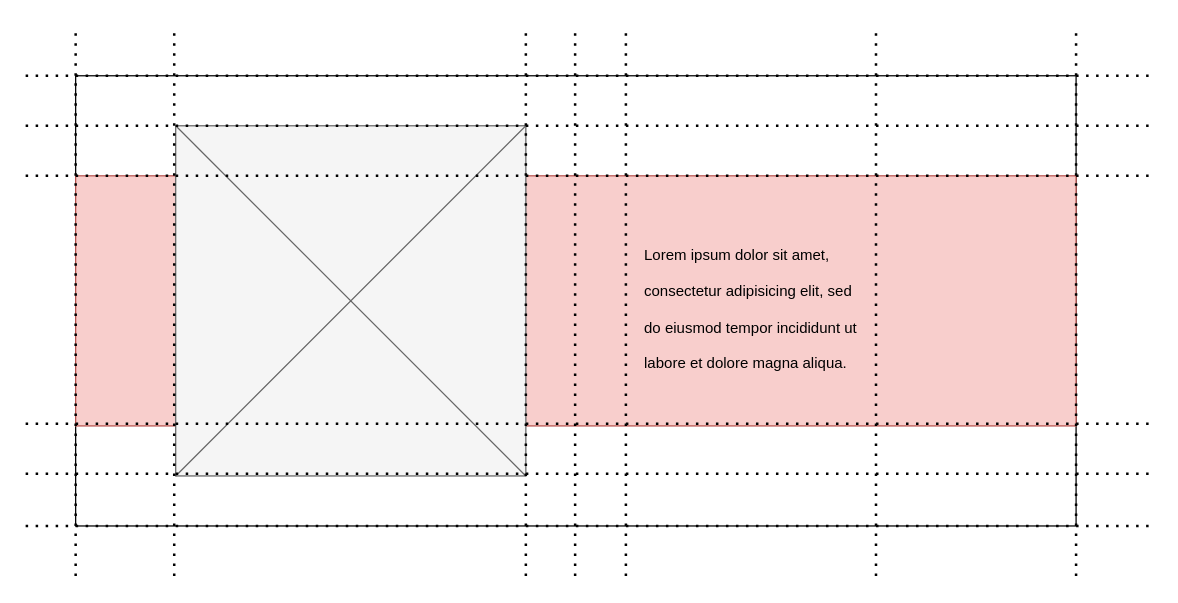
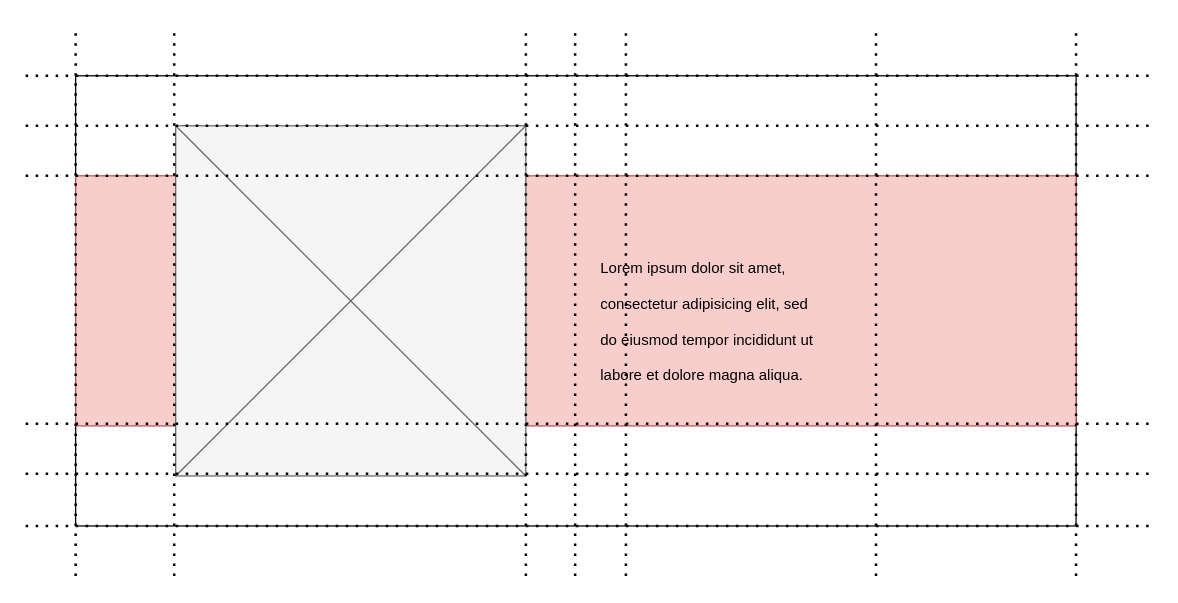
  <mxCell id="0" />
  <mxCell id="1" parent="0" />
  <mxCell id="2" value="" style="rounded=0;whiteSpace=wrap;html=1;" vertex="1" parent="1"><mxGeometry x="60" y="60" width="800" height="360" as="geometry" /></mxCell>
  <mxCell id="3" value="" style="rounded=0;whiteSpace=wrap;html=1;fillColor=#f8cecc;strokeColor=#b85450;" vertex="1" parent="1"><mxGeometry x="60" y="140" width="800" height="200" as="geometry" /></mxCell>
- <mxCell id="4" value="&lt;h1&gt;&lt;span style=&quot;font-size: 12px ; font-weight: normal&quot;&gt;Lorem ipsum dolor sit amet, consectetur adipisicing elit, sed do eiusmod tempor incididunt ut labore et dolore magna aliqua.&lt;/span&gt;&lt;br&gt;&lt;/h1&gt;" style="text;html=1;strokeColor=none;fillColor=none;spacing=5;spacingTop=-20;whiteSpace=wrap;overflow=hidden;rounded=0;" vertex="1" parent="1"><mxGeometry x="510" y="180" width="190" height="120" as="geometry" /></mxCell>
+ <mxCell id="4" value="&lt;h1&gt;&lt;span style=&quot;font-size: 12px ; font-weight: normal&quot;&gt;Lorem ipsum dolor sit amet, consectetur adipisicing elit, sed do eiusmod tempor incididunt ut labore et dolore magna aliqua.&lt;/span&gt;&lt;br&gt;&lt;/h1&gt;" style="text;html=1;strokeColor=none;fillColor=none;spacing=5;spacingTop=-20;whiteSpace=wrap;overflow=hidden;rounded=0;" vertex="1" parent="1"><mxGeometry x="475" y="190" width="190" height="120" as="geometry" /></mxCell>
  <mxCell id="5" value="" style="verticalLabelPosition=bottom;shadow=0;dashed=0;align=center;html=1;verticalAlign=top;strokeWidth=1;shape=mxgraph.mockup.graphics.simpleIcon;strokeColor=#666666;fillColor=#f5f5f5;fontColor=#333333;" vertex="1" parent="1"><mxGeometry x="140" y="100" width="280" height="280" as="geometry" /></mxCell>
  <mxCell id="6" value="" style="endArrow=none;dashed=1;html=1;dashPattern=1 3;strokeWidth=2;" edge="1" parent="1"><mxGeometry width="50" height="50" relative="1" as="geometry"><mxPoint x="20" y="100" as="sourcePoint" /><mxPoint x="920" y="100" as="targetPoint" /></mxGeometry></mxCell>
  <mxCell id="7" value="" style="endArrow=none;dashed=1;html=1;dashPattern=1 3;strokeWidth=2;" edge="1" parent="1"><mxGeometry width="50" height="50" relative="1" as="geometry"><mxPoint x="20" y="140" as="sourcePoint" /><mxPoint x="920" y="140" as="targetPoint" /></mxGeometry></mxCell>
  <mxCell id="8" value="" style="endArrow=none;dashed=1;html=1;dashPattern=1 3;strokeWidth=2;" edge="1" parent="1"><mxGeometry width="50" height="50" relative="1" as="geometry"><mxPoint x="20" y="338.33" as="sourcePoint" /><mxPoint x="920" y="338.33" as="targetPoint" /></mxGeometry></mxCell>
  <mxCell id="9" value="" style="endArrow=none;dashed=1;html=1;dashPattern=1 3;strokeWidth=2;" edge="1" parent="1"><mxGeometry width="50" height="50" relative="1" as="geometry"><mxPoint x="20" y="378.33" as="sourcePoint" /><mxPoint x="920" y="378.33" as="targetPoint" /></mxGeometry></mxCell>
  <mxCell id="10" value="" style="endArrow=none;dashed=1;html=1;dashPattern=1 3;strokeWidth=2;" edge="1" parent="1"><mxGeometry width="50" height="50" relative="1" as="geometry"><mxPoint x="20" y="420" as="sourcePoint" /><mxPoint x="920" y="420" as="targetPoint" /></mxGeometry></mxCell>
  <mxCell id="11" value="" style="endArrow=none;dashed=1;html=1;dashPattern=1 3;strokeWidth=2;" edge="1" parent="1"><mxGeometry width="50" height="50" relative="1" as="geometry"><mxPoint x="20" y="60" as="sourcePoint" /><mxPoint x="920" y="60" as="targetPoint" /></mxGeometry></mxCell>
  <mxCell id="12" value="" style="endArrow=none;dashed=1;html=1;dashPattern=1 3;strokeWidth=2;" edge="1" parent="1"><mxGeometry width="50" height="50" relative="1" as="geometry"><mxPoint x="60" y="460" as="sourcePoint" /><mxPoint x="60" y="20" as="targetPoint" /></mxGeometry></mxCell>
  <mxCell id="13" value="" style="endArrow=none;dashed=1;html=1;dashPattern=1 3;strokeWidth=2;" edge="1" parent="1"><mxGeometry width="50" height="50" relative="1" as="geometry"><mxPoint x="138.82" y="460" as="sourcePoint" /><mxPoint x="138.82" y="20" as="targetPoint" /></mxGeometry></mxCell>
  <mxCell id="14" value="" style="endArrow=none;dashed=1;html=1;dashPattern=1 3;strokeWidth=2;" edge="1" parent="1"><mxGeometry width="50" height="50" relative="1" as="geometry"><mxPoint x="420" y="460" as="sourcePoint" /><mxPoint x="420" y="20" as="targetPoint" /></mxGeometry></mxCell>
  <mxCell id="15" value="" style="endArrow=none;dashed=1;html=1;dashPattern=1 3;strokeWidth=2;" edge="1" parent="1"><mxGeometry width="50" height="50" relative="1" as="geometry"><mxPoint x="459.41" y="460" as="sourcePoint" /><mxPoint x="459.41" y="20" as="targetPoint" /></mxGeometry></mxCell>
  <mxCell id="16" value="" style="endArrow=none;dashed=1;html=1;dashPattern=1 3;strokeWidth=2;" edge="1" parent="1"><mxGeometry width="50" height="50" relative="1" as="geometry"><mxPoint x="500" y="460" as="sourcePoint" /><mxPoint x="500" y="20" as="targetPoint" /></mxGeometry></mxCell>
  <mxCell id="17" value="" style="endArrow=none;dashed=1;html=1;dashPattern=1 3;strokeWidth=2;" edge="1" parent="1"><mxGeometry width="50" height="50" relative="1" as="geometry"><mxPoint x="700" y="460" as="sourcePoint" /><mxPoint x="700" y="20" as="targetPoint" /></mxGeometry></mxCell>
  <mxCell id="18" value="" style="endArrow=none;dashed=1;html=1;dashPattern=1 3;strokeWidth=2;" edge="1" parent="1"><mxGeometry width="50" height="50" relative="1" as="geometry"><mxPoint x="860" y="460" as="sourcePoint" /><mxPoint x="860" y="20" as="targetPoint" /></mxGeometry></mxCell>
